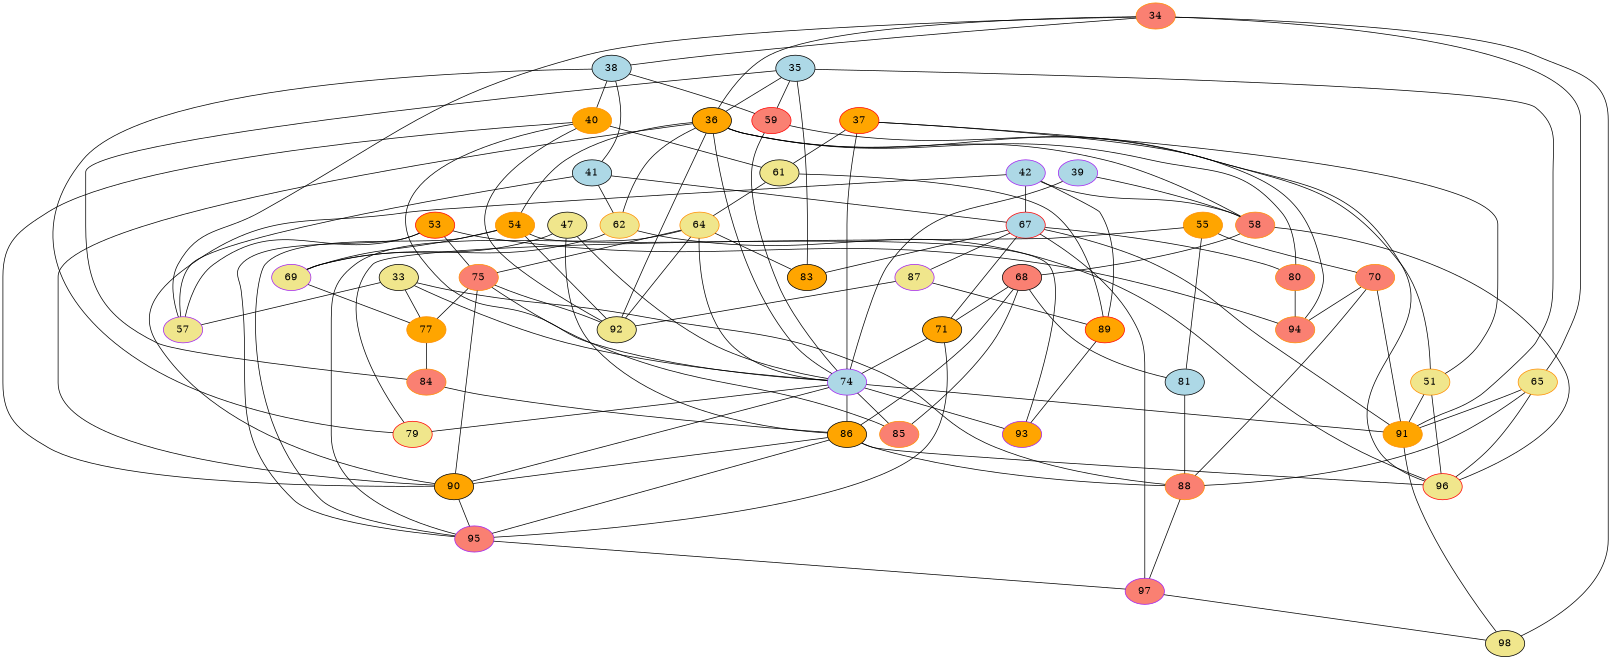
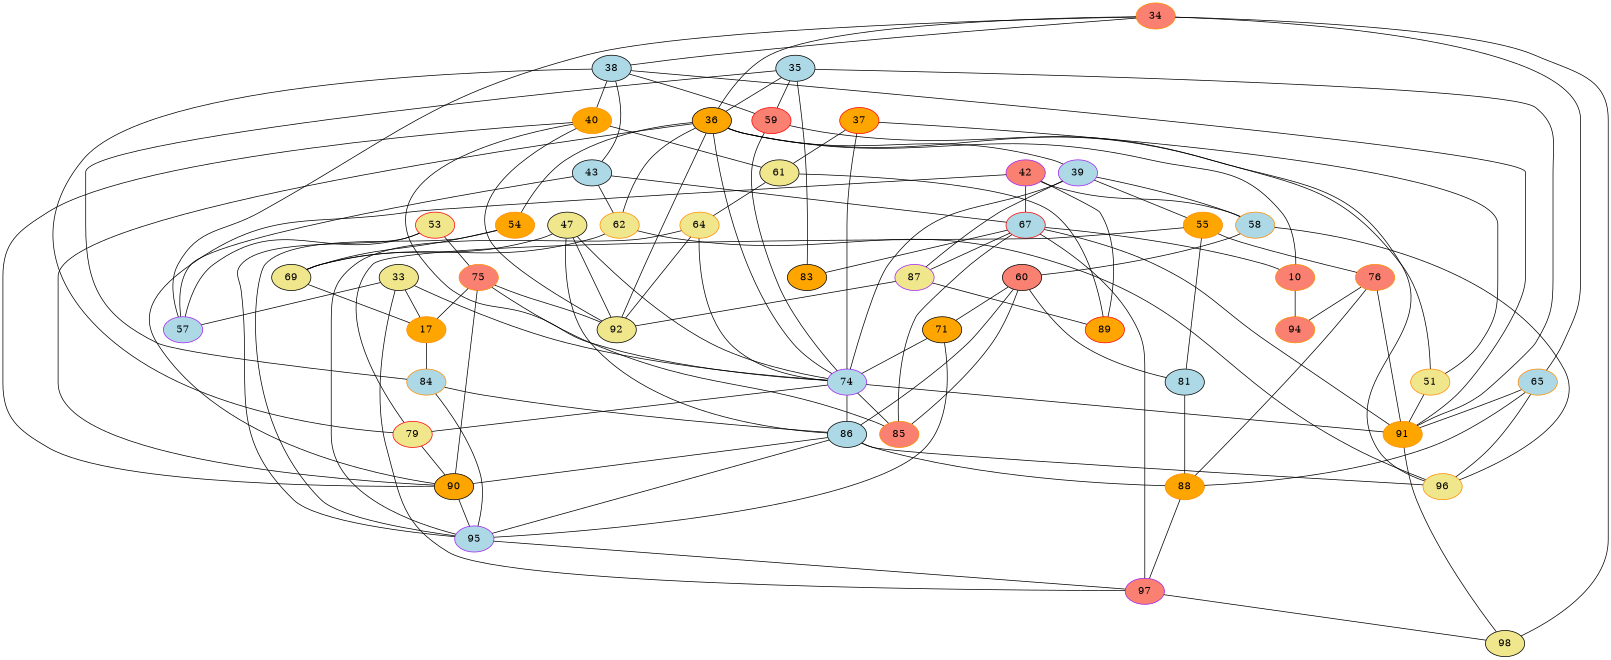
  graph {
    node [color=darkorange fillcolor=khaki style=filled]
    33 [color=black]
-   57 [color=purple]
+   57 [color=purple fillcolor=lightblue]
    74 [color=purple fillcolor=lightblue super="+9+43+63+50"]
-   77 [fillcolor=orange]
-   88 [fillcolor=salmon super="+73+56"]
+   77 [fillcolor=orange label=17]
+   88 [fillcolor=orange super="+73+56"]
    91 [fillcolor=orange super="+76+49"]
    79 [color=red]
-   86 [color=black fillcolor=orange super="+11+52+82"]
-   93 [color=purple fillcolor=orange super="+72"]
+   86 [color=black fillcolor=lightblue super="+11+52+82"]
    85 [fillcolor=salmon]
-   84 [fillcolor=salmon]
+   84 [fillcolor=lightblue]
    97 [color=purple fillcolor=salmon super="+66"]
    34 [fillcolor=salmon super="+3"]
    36 [color=black fillcolor=orange super="+18+29"]
    38 [color=black fillcolor=lightblue super="+25"]
-   65
+   65 [fillcolor=lightblue]
    98 [color=black]
    51
    54 [fillcolor=orange]
-   58 [fillcolor=salmon]
+   58 [fillcolor=lightblue]
    62
-   80 [fillcolor=salmon super="+45"]
+   80 [fillcolor=salmon super="+45" label=10]
    90 [color=black fillcolor=orange super="+27+78"]
    92 [color=black super="+26"]
    59 [color=red fillcolor=salmon]
    40 [fillcolor=orange super="+7+30"]
-   41 [color=black fillcolor=lightblue]
-   96 [color=red super="+8"]
+   41 [color=black fillcolor=lightblue label=43]
+   96 [super="+8"]
    35 [color=black fillcolor=lightblue super="+23"]
    83 [color=black fillcolor=orange]
-   95 [color=purple fillcolor=salmon super="+28"]
-   69 [color=purple]
-   60 [color=black fillcolor=salmon super="+44" label=68]
+   95 [color=purple fillcolor=lightblue super="+28"]
+   69 [color=black]
+   60 [color=black fillcolor=salmon super="+44"]
    94 [fillcolor=salmon]
    37 [color=red fillcolor=orange super="+31"]
    61 [color=black super="+6"]
    89 [color=red fillcolor=orange]
    64 [super="+2+46"]
    67 [color=red fillcolor=lightblue super="+32"]
    39 [color=purple fillcolor=lightblue]
    55 [fillcolor=orange]
    87 [color=purple]
-   70 [fillcolor=salmon]
+   70 [fillcolor=salmon label=76]
    81 [color=black fillcolor=lightblue]
    71 [color=black fillcolor=orange]
-   42 [color=purple fillcolor=lightblue]
+   42 [color=purple fillcolor=salmon]
    47 [color=black]
-   53 [color=red fillcolor=orange]
+   53 [color=red]
    75 [fillcolor=salmon super="+68"]
    33 -- 57
    33 -- 74
    33 -- 77
-   33 -- 88
+   33 -- 97
    74 -- 91 [weight=3]
    74 -- 79
    74 -- 86
-   74 -- 93 [weight=4]
    74 -- 85
    77 -- 84
    88 -- 97
    91 -- 98
-   74 -- 90
+   79 -- 90
    86 -- 88 [weight=2]
    86 -- 90
    86 -- 96 [weight=2]
    86 -- 95
    84 -- 86
+   84 -- 95
    97 -- 98
    34 -- 57
    34 -- 36
    34 -- 38
    34 -- 65
    34 -- 98 [weight=2]
    36 -- 74 [weight=2]
    36 -- 51
    36 -- 54
-   36 -- 58
+   36 -- 39
    36 -- 62
    36 -- 80
    36 -- 90
    36 -- 92 [weight=2]
+   38 -- 91
    38 -- 79
    38 -- 59
    38 -- 40 [weight=3]
    38 -- 41
    65 -- 88
    65 -- 91
    65 -- 96
    51 -- 91
-   51 -- 96
-   54 -- 93
    54 -- 95
    54 -- 69
    58 -- 96 [weight=2]
    58 -- 60
    62 -- 96
    62 -- 69
    80 -- 94
    90 -- 95
    59 -- 74
    59 -- 96
    40 -- 74
    40 -- 90
    40 -- 92
    40 -- 61 [weight=2]
    41 -- 57
    41 -- 62
    41 -- 67
    35 -- 91
    35 -- 84
    35 -- 36
    35 -- 59
    35 -- 83 [weight=2]
    95 -- 97 [weight=2]
    69 -- 77
    60 -- 86
    60 -- 85 [weight=2]
    60 -- 81
    60 -- 71
    37 -- 74 [weight=3]
    37 -- 51
-   37 -- 94
    37 -- 61
    61 -- 89
    61 -- 64 [weight=2]
-   89 -- 93
    64 -- 74
    64 -- 92
-   64 -- 83
    64 -- 95 [weight=2]
-   64 -- 75
    67 -- 91
    67 -- 97 [weight=2]
    67 -- 80 [weight=2]
    67 -- 83
    67 -- 87
-   67 -- 71
+   67 -- 85
    39 -- 74
    39 -- 58
+   39 -- 55
+   39 -- 87
    55 -- 79
    55 -- 70
    55 -- 81
    87 -- 92
    87 -- 89
    70 -- 88
    70 -- 91
    70 -- 94
    81 -- 88 [weight=2]
    71 -- 74
    71 -- 95
    42 -- 58
    42 -- 90
    42 -- 89
    42 -- 67
    47 -- 74
    47 -- 86
-   54 -- 92
+   47 -- 92
    47 -- 69
    53 -- 57
    53 -- 95
-   53 -- 94
    53 -- 75
    75 -- 77
    75 -- 85
    75 -- 90 [weight=2]
    75 -- 92 [weight=2]
  }
